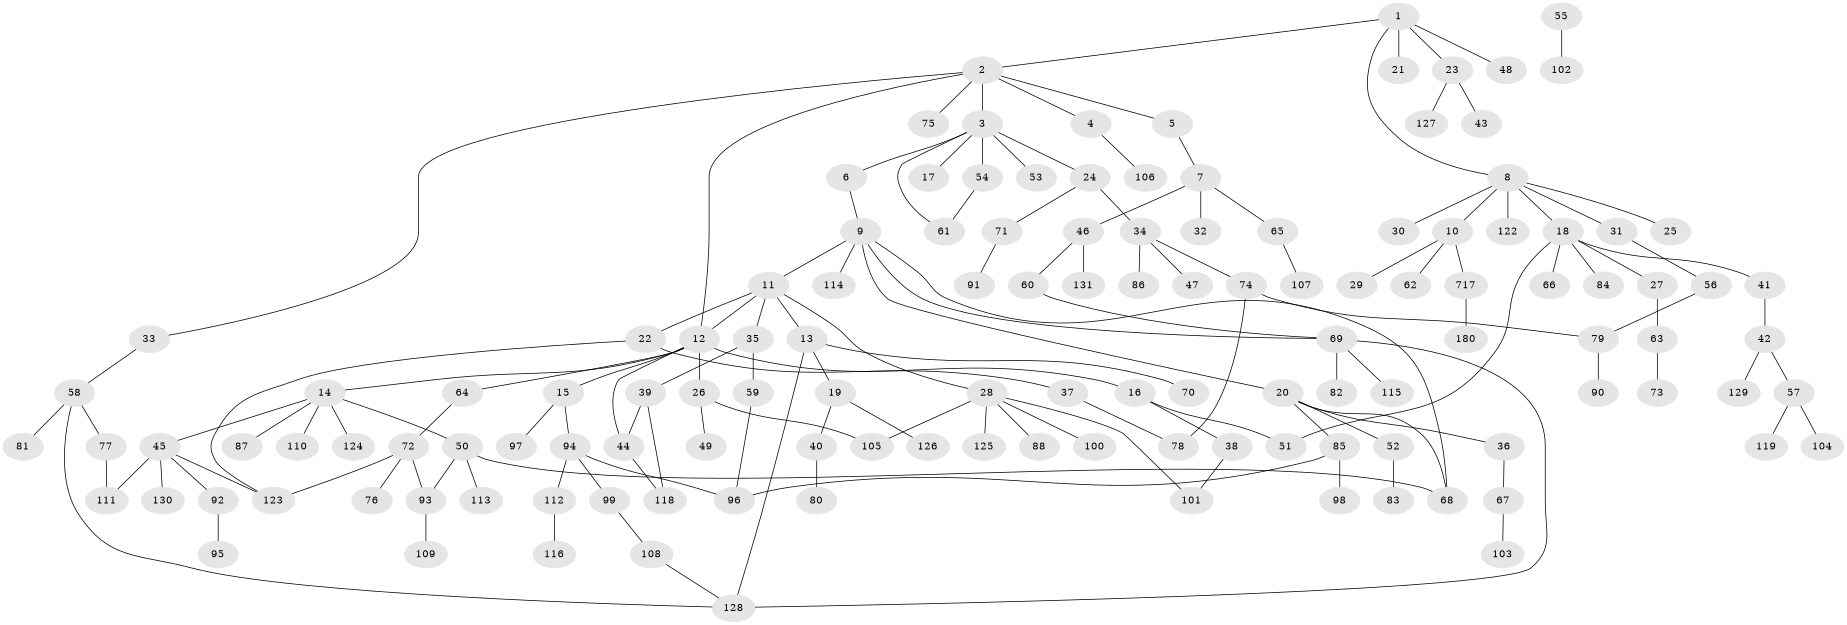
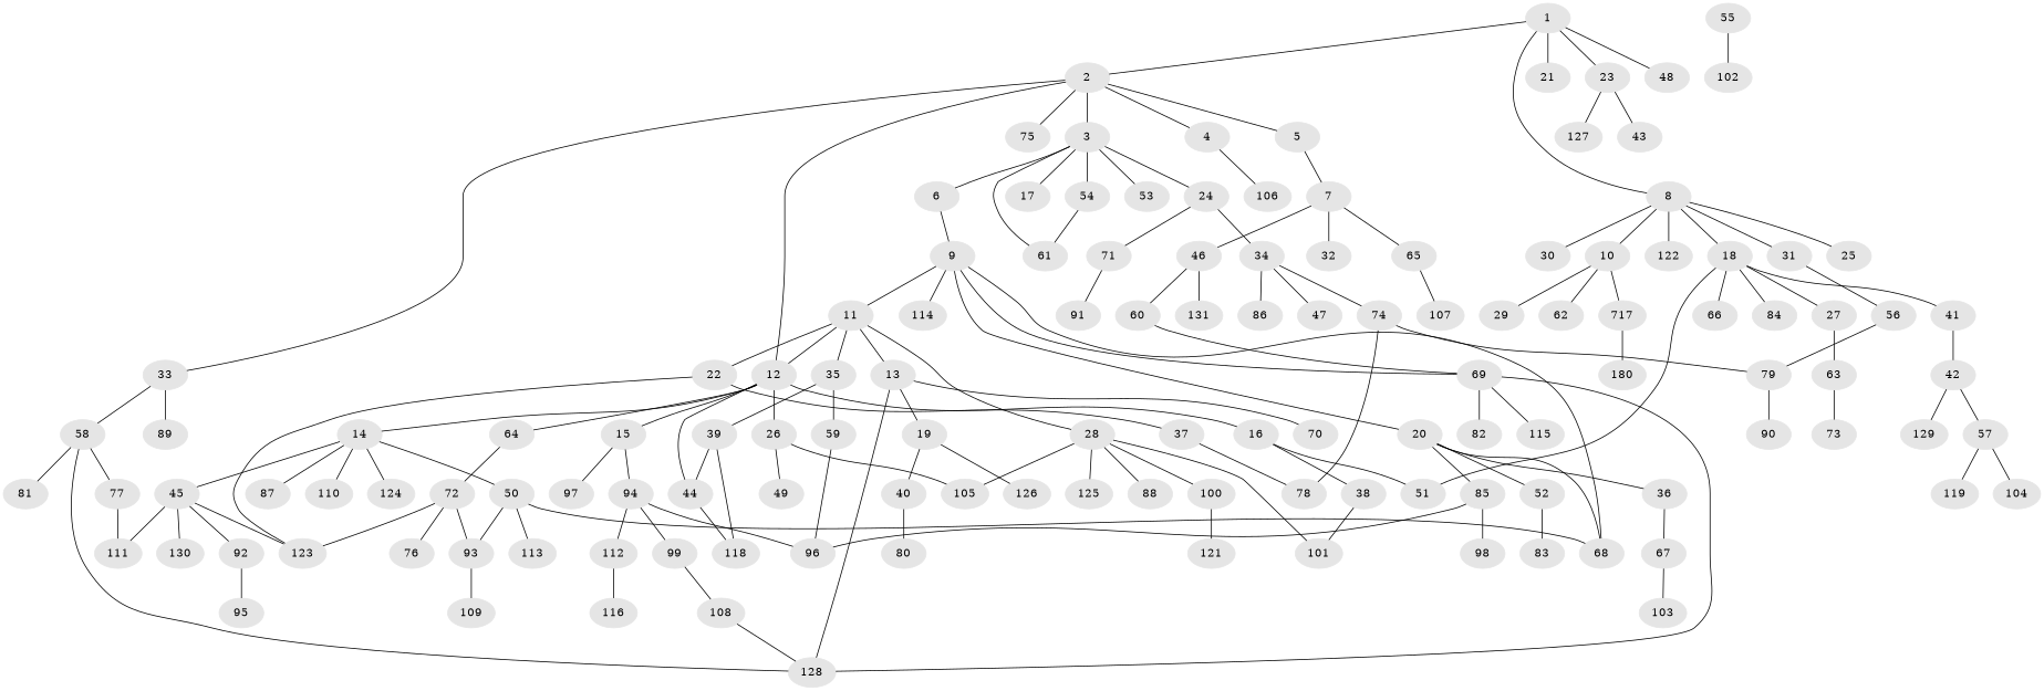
  graph {
    node [color=gray90 style=filled]
    1
    2
    8
    21
    23
    48
    3
    4
    5
    12
    33
    75
    10
    18
    25
    30
    31
    122
    43
    127
    6
    17
    24
    53
    54
    61
    106
    7
    14
    15
    16
    26
    44
    64
    58
+   89
    9
    34
    71
    32
    46
    65
    11
    20
    68
    69
    114
    60
    131
    107
    29
    62
    n53 [label=717]
    51
    27
    41
    66
    84
    56
    13
    22
    28
    35
    36
    52
    85
    128
    82
    115
    n70 [label=180]
    19
    70
    37
    123
    105
    88
    100
    101
    125
    39
    59
    45
    50
    87
    110
    124
    94
    97
    38
    49
    118
    72
    40
    126
    92
    111
    130
    93
    113
    96
    99
    112
    63
    42
    80
    67
    83
    98
    78
    47
    74
    86
    91
    73
+   121
    79
    77
    81
    103
    57
    129
    104
    119
    55
    102
    95
    109
    90
    76
    108
    116
    1 -- 2
    1 -- 8
    1 -- 21
    1 -- 23
    1 -- 48
    2 -- 3
    2 -- 4
    2 -- 5
    2 -- 12
    2 -- 33
    2 -- 75
    8 -- 10
    8 -- 18
    8 -- 25
    8 -- 30
    8 -- 31
    8 -- 122
    23 -- 43
    23 -- 127
    3 -- 6
    3 -- 17
    3 -- 24
    3 -- 53
    3 -- 54
    3 -- 61
    4 -- 106
    5 -- 7
    12 -- 14
    12 -- 15
    12 -- 16
    12 -- 26
    12 -- 44
    12 -- 64
    33 -- 58
+   33 -- 89
    10 -- 29
    10 -- 62
    10 -- n53
    18 -- 51
    18 -- 27
    18 -- 41
    18 -- 66
    18 -- 84
    31 -- 56
    6 -- 9
    24 -- 34
    24 -- 71
    54 -- 61
    7 -- 32
    7 -- 46
    7 -- 65
    14 -- 45
    14 -- 50
    14 -- 87
    14 -- 110
    14 -- 124
    15 -- 94
    15 -- 97
    16 -- 51
    16 -- 38
    26 -- 105
    26 -- 49
    44 -- 118
    64 -- 72
    58 -- 128
    58 -- 77
    58 -- 81
    9 -- 11
    9 -- 20
    9 -- 68
    9 -- 69
    9 -- 114
    34 -- 47
    34 -- 74
    34 -- 86
    71 -- 91
    46 -- 60
    46 -- 131
    65 -- 107
    11 -- 12
    11 -- 13
    11 -- 22
    11 -- 28
    11 -- 35
    20 -- 68
    20 -- 36
    20 -- 52
    20 -- 85
    69 -- 128
    69 -- 82
    69 -- 115
    60 -- 69
    n53 -- n70
    27 -- 63
    41 -- 42
    56 -- 79
    13 -- 128
    13 -- 19
    13 -- 70
    22 -- 37
    22 -- 123
    28 -- 105
    28 -- 88
    28 -- 100
    28 -- 101
    28 -- 125
    35 -- 39
    35 -- 59
    36 -- 67
    52 -- 83
    85 -- 96
    85 -- 98
    19 -- 40
    19 -- 126
    37 -- 78
+   100 -- 121
    39 -- 44
    39 -- 118
    59 -- 96
    45 -- 123
    45 -- 92
    45 -- 111
    45 -- 130
    50 -- 68
    50 -- 93
    50 -- 113
    94 -- 96
    94 -- 99
    94 -- 112
    38 -- 101
    72 -- 123
    72 -- 93
    72 -- 76
    40 -- 80
    92 -- 95
    93 -- 109
    99 -- 108
    112 -- 116
    63 -- 73
    42 -- 57
    42 -- 129
    67 -- 103
    74 -- 78
    74 -- 79
    79 -- 90
    77 -- 111
    57 -- 104
    57 -- 119
    55 -- 102
    108 -- 128
  }
